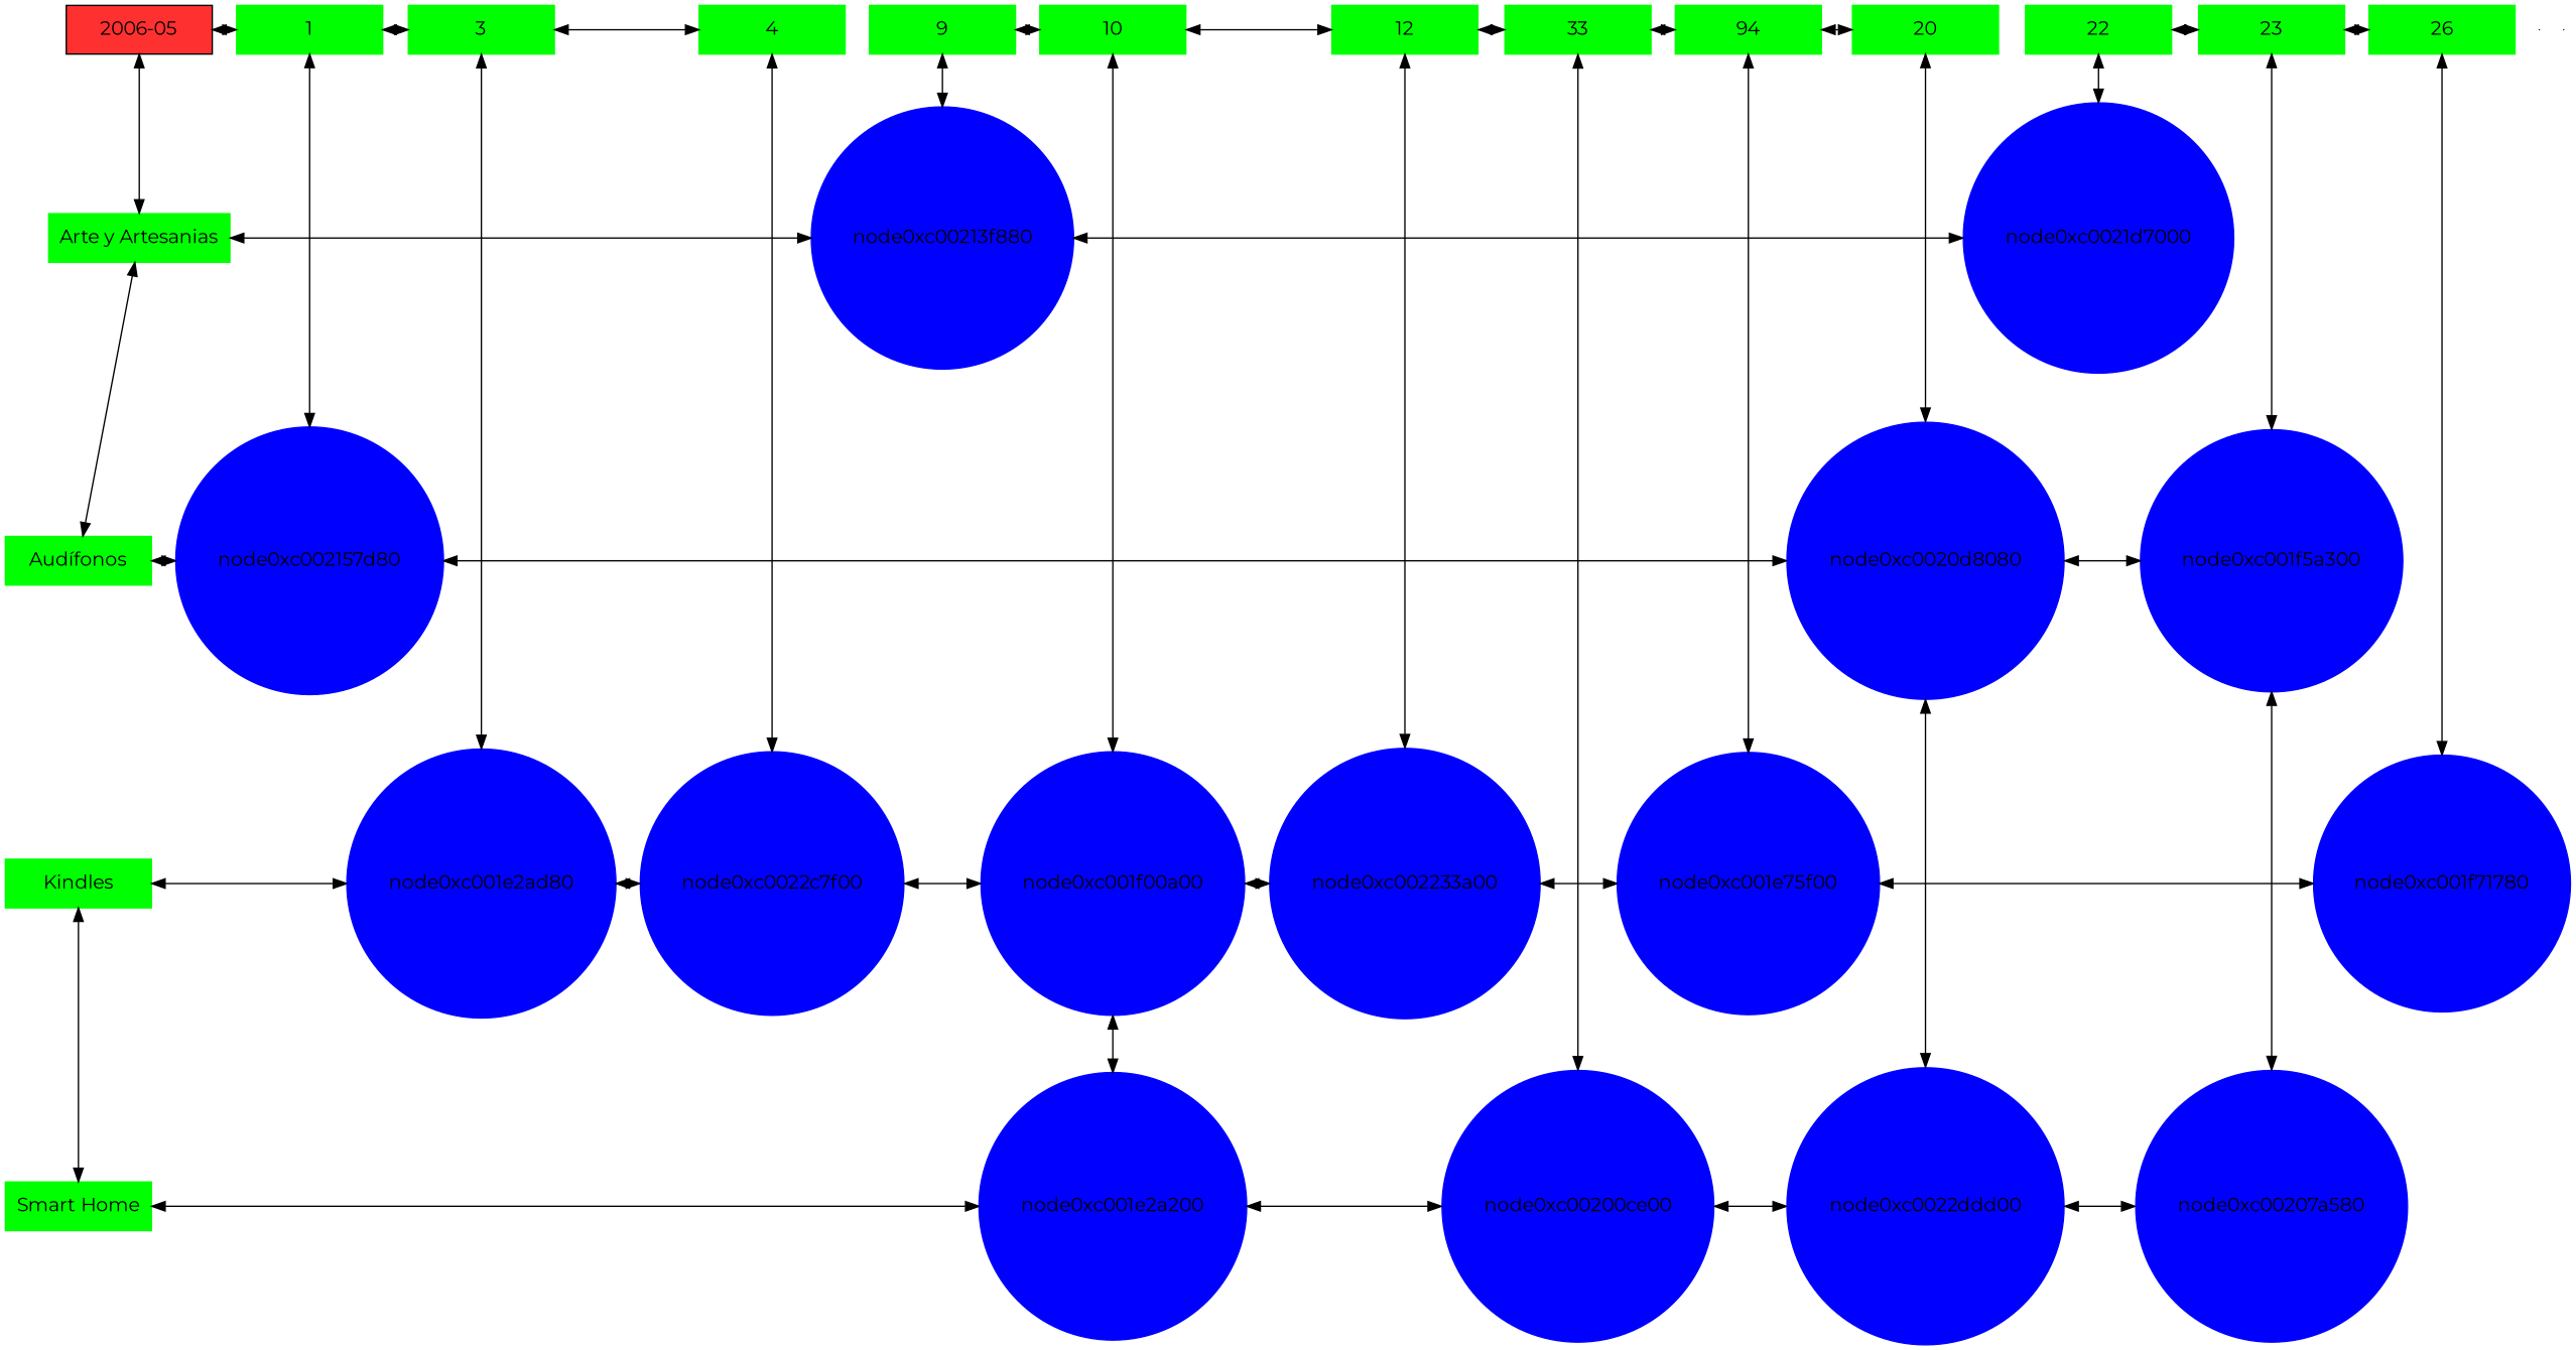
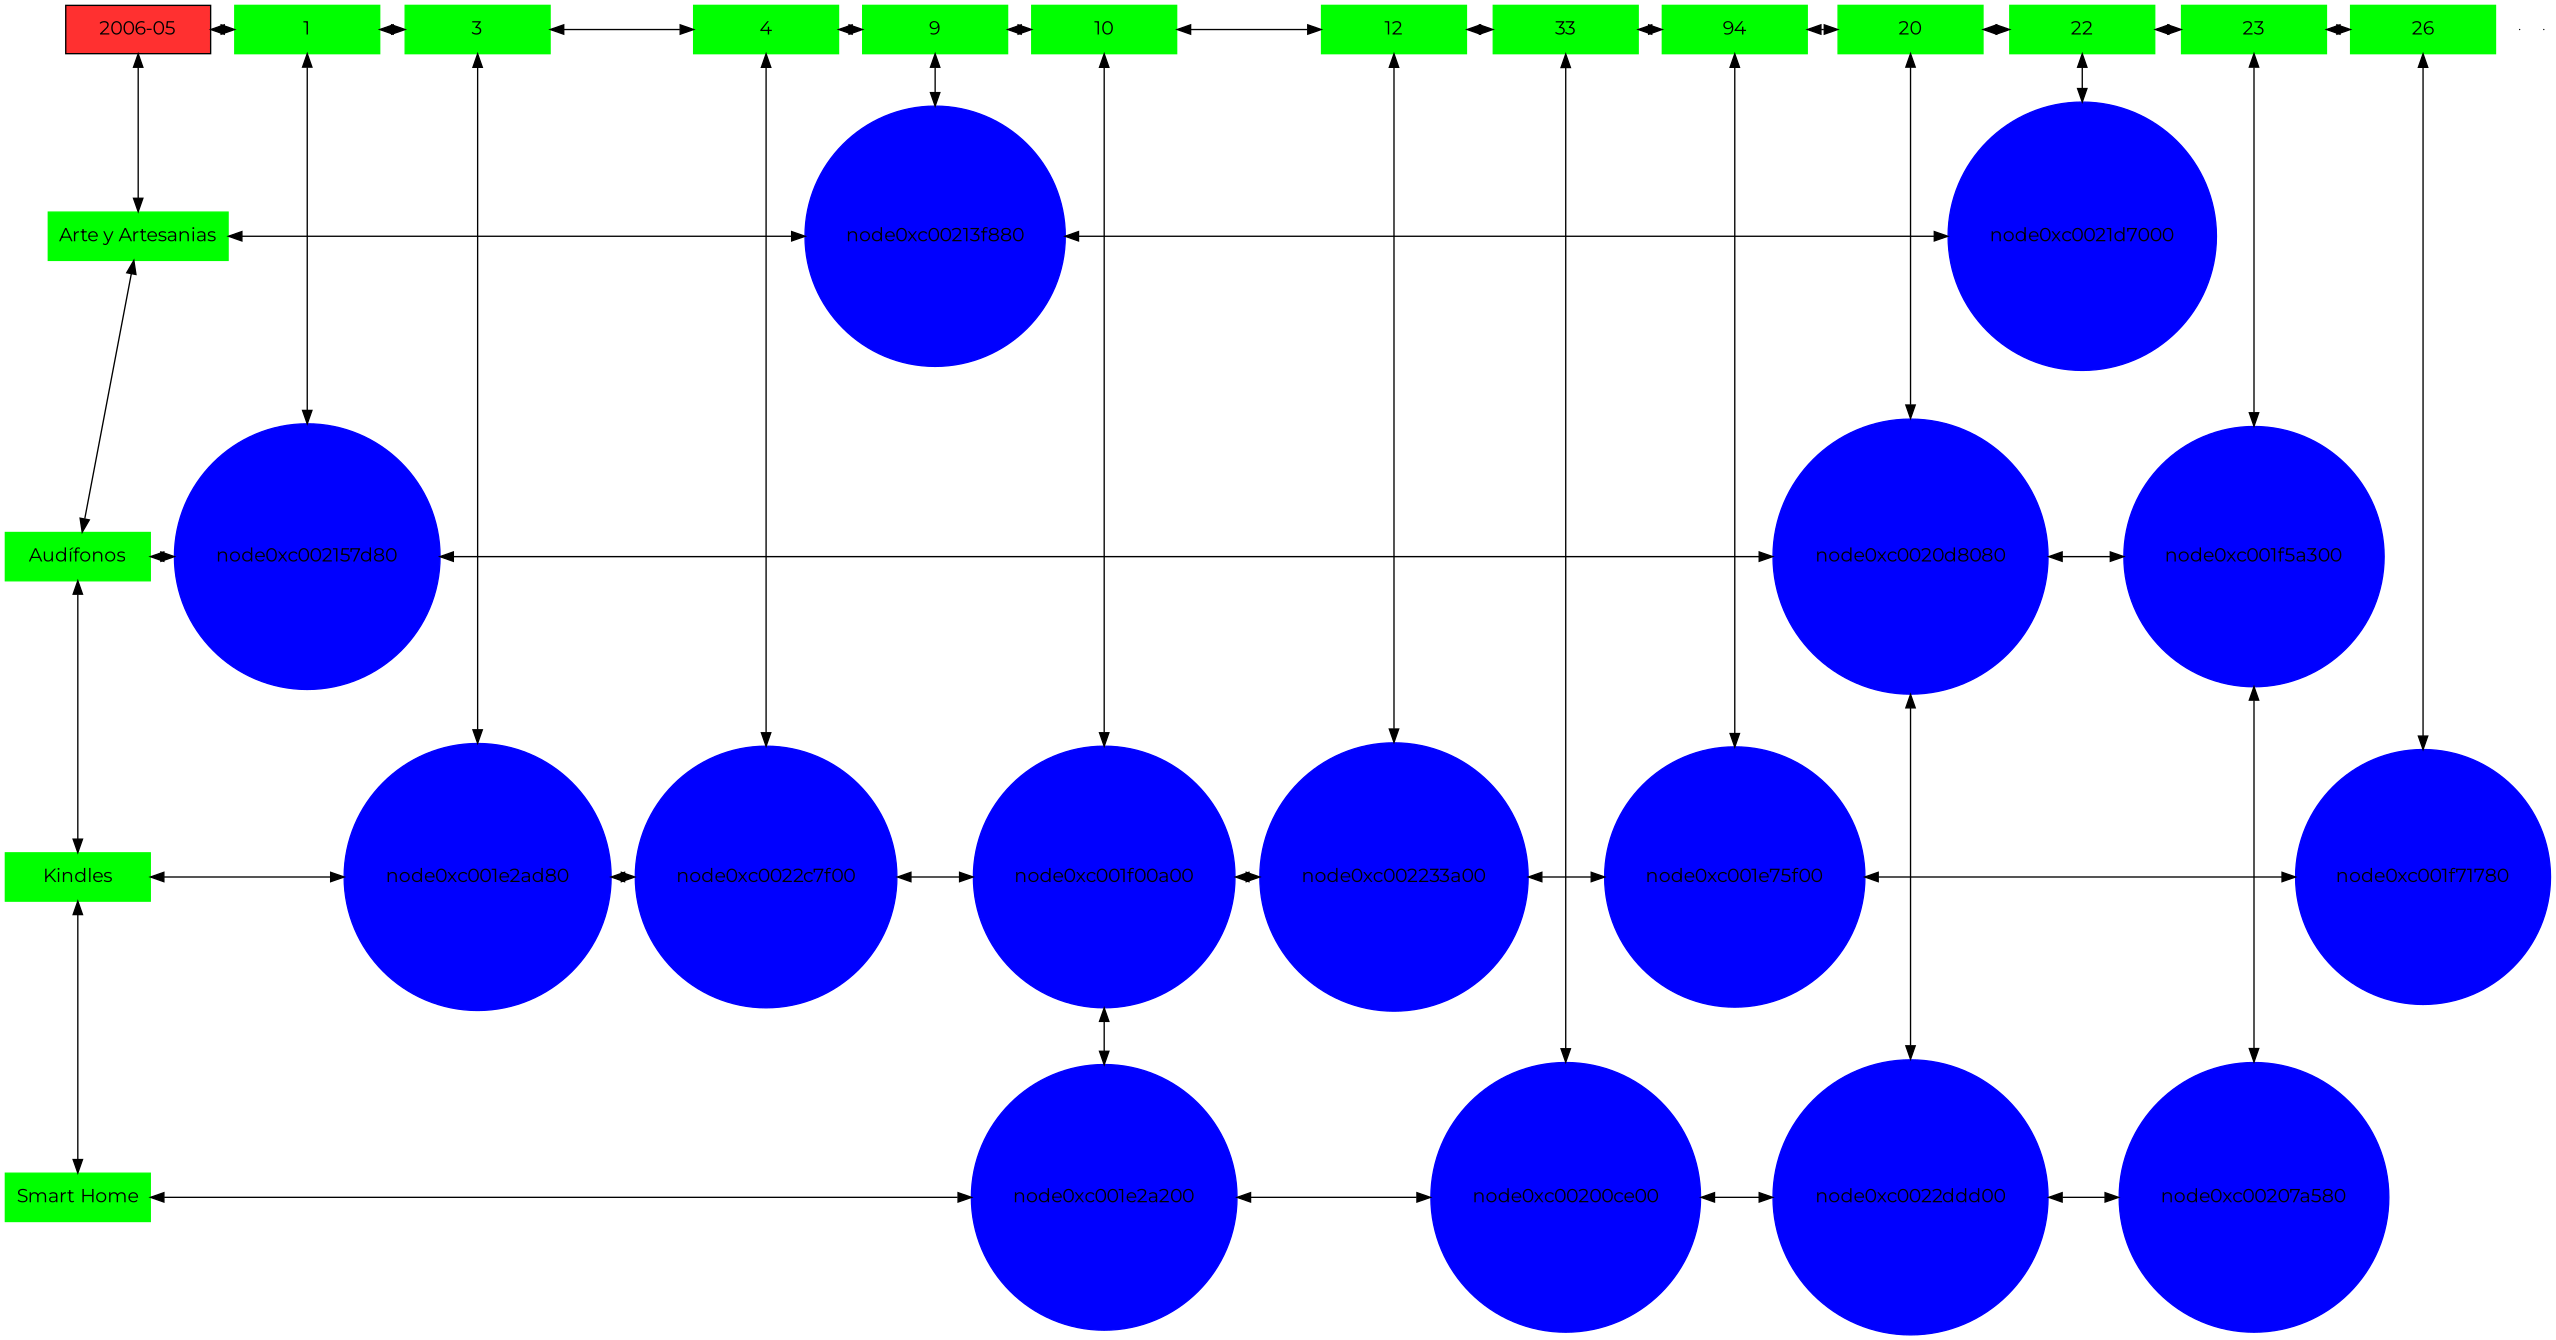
  digraph {
    fontname=Montserrat
    node [fontname=Montserrat group=1 shape=box style=filled color=green]
    edge [dir=both fontname=Montserrat]
    n1 [fillcolor=firebrick1 label="2006-05" width=1.5 color=""]
    n2 [label=1 width=1.5]
    n3 [group=3 label=3 width=1.5]
    n4 [group=4 label=4 width=1.5]
    n5 [group=9 label=9 width=1.5]
    n6 [group=10 label=10 width=1.5]
    n7 [group=12 label=12 width=1.5]
    n8 [group=13 label=33 width=1.5]
    n9 [group=14 label=94 width=1.5]
    n10 [group=20 label=20 width=1.5]
    n11 [group=22 label=22 width=1.5]
    n12 [group=23 label=23 width=1.5]
    n13 [group=26 label=26 width=1.5]
    n14 [label="Arte y Artesanias" width=1.5]
    node0xc00213f880 [color=blue group=9 shape=circle width=0.5]
    node0xc0021d7000 [color=blue group=22 shape=circle width=0.5]
    n17 [label="Audífonos" width=1.5]
    node0xc002157d80 [color=blue shape=circle width=0.5]
    node0xc0020d8080 [color=blue group=20 shape=circle width=0.5]
    node0xc001f5a300 [color=blue group=23 shape=circle width=0.5]
    n21 [label=Kindles width=1.5]
    node0xc001e2ad80 [color=blue group=3 shape=circle width=0.5]
    node0xc0022c7f00 [color=blue group=4 shape=circle width=0.5]
    node0xc001f00a00 [color=blue group=10 shape=circle width=0.5]
    node0xc002233a00 [color=blue group=12 shape=circle width=0.5]
    node0xc001e75f00 [color=blue group=14 shape=circle width=0.5]
    node0xc001f71780 [color=blue group=26 shape=circle width=0.5]
    n28 [label="Smart Home" width=1.5]
    node0xc001e2a200 [color=blue group=10 shape=circle width=0.5]
    node0xc00200ce00 [color=blue group=13 shape=circle width=0.5]
    node0xc0022ddd00 [color=blue group=20 shape=circle width=0.5]
    node0xc00207a580 [color=blue group=23 shape=circle width=0.5]
    e0 [shape=point width=0 group="" style="" color=""]
    e1 [shape=point width=0 group="" style="" color=""]
    subgraph sub_1 {
      rank=same
      n1
      n2
    }
    subgraph sub_2 {
      rank=same
      n2
      n3
    }
    subgraph sub_3 {
      rank=same
      n3
      n4
    }
    subgraph sub_4 {
      rank=same
      n4
      n5
    }
    subgraph sub_5 {
      rank=same
      n5
      n6
    }
    subgraph sub_6 {
      rank=same
      n6
      n7
    }
    subgraph sub_7 {
      rank=same
      n7
      n8
    }
    subgraph sub_8 {
      rank=same
      n8
      n9
    }
    subgraph sub_9 {
      rank=same
      n9
      n10
    }
    subgraph sub_10 {
      rank=same
      n10
      n11
    }
    subgraph sub_11 {
      rank=same
      n11
      n12
    }
    subgraph sub_12 {
      rank=same
      n12
      n13
    }
    subgraph sub_13 {
      rank=same
      n14
      node0xc00213f880
    }
    subgraph sub_14 {
      rank=same
      node0xc00213f880
      node0xc0021d7000
    }
    subgraph sub_15 {
      rank=same
      n17
      node0xc002157d80
    }
    subgraph sub_16 {
      rank=same
      node0xc002157d80
      node0xc0020d8080
    }
    subgraph sub_17 {
      rank=same
      node0xc0020d8080
      node0xc001f5a300
    }
    subgraph sub_18 {
      rank=same
      n21
      node0xc001e2ad80
    }
    subgraph sub_19 {
      rank=same
      node0xc001e2ad80
      node0xc0022c7f00
    }
    subgraph sub_20 {
      rank=same
      node0xc0022c7f00
      node0xc001f00a00
    }
    subgraph sub_21 {
      rank=same
      node0xc001f00a00
      node0xc002233a00
    }
    subgraph sub_22 {
      rank=same
      node0xc002233a00
      node0xc001e75f00
    }
    subgraph sub_23 {
      rank=same
      node0xc001e75f00
      node0xc001f71780
    }
    subgraph sub_24 {
      rank=same
      n28
      node0xc001e2a200
    }
    subgraph sub_25 {
      rank=same
      node0xc001e2a200
      node0xc00200ce00
    }
    subgraph sub_26 {
      rank=same
      node0xc00200ce00
      node0xc0022ddd00
    }
    subgraph sub_27 {
      rank=same
      node0xc0022ddd00
      node0xc00207a580
    }
    n1 -> n2
    n1 -> n14
    n2 -> n3
    n2 -> node0xc002157d80
    n3 -> n4
    n3 -> node0xc001e2ad80
+   n4 -> n5
    n4 -> node0xc0022c7f00
    n5 -> n6
    n5 -> node0xc00213f880
    n6 -> n7
    n6 -> node0xc001f00a00
    n7 -> n8
    n7 -> node0xc002233a00
    n8 -> n9
    n8 -> node0xc00200ce00
    n9 -> n10
    n9 -> node0xc001e75f00
+   n10 -> n11
    n10 -> node0xc0020d8080
    n11 -> n12
    n11 -> node0xc0021d7000
    n12 -> n13
    n12 -> node0xc001f5a300
    n13 -> node0xc001f71780
    n14 -> node0xc00213f880
    n14 -> n17
    node0xc00213f880 -> node0xc0021d7000
    n17 -> node0xc002157d80
+   n17 -> n21
    node0xc002157d80 -> node0xc0020d8080
    node0xc0020d8080 -> node0xc001f5a300
    node0xc0020d8080 -> node0xc0022ddd00
    node0xc001f5a300 -> node0xc00207a580
    n21 -> node0xc001e2ad80
    n21 -> n28
    node0xc001e2ad80 -> node0xc0022c7f00
    node0xc0022c7f00 -> node0xc001f00a00
    node0xc001f00a00 -> node0xc002233a00
    node0xc001f00a00 -> node0xc001e2a200
    node0xc002233a00 -> node0xc001e75f00
    node0xc001e75f00 -> node0xc001f71780
    n28 -> node0xc001e2a200
    node0xc001e2a200 -> node0xc00200ce00
    node0xc00200ce00 -> node0xc0022ddd00
    node0xc0022ddd00 -> node0xc00207a580
  }
